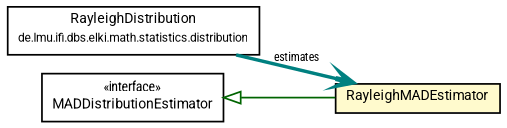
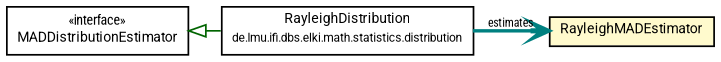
  digraph {
    fontname="Roboto Condensed"
    nodesep=0.15
    rankdir=LR
    ranksep=0.25
    node [fontcolor=black fontname="Roboto Condensed" fontsize=8 margin=0 shape=plaintext]
    edge [fontname="Roboto Condensed" fontsize=7 labelfontname=Roboto labelfontsize=7]
    n1 [height=0 label=<<table title="de.lmu.ifi.dbs.elki.math.statistics.distribution.estimator.RayleighMADEstimator" border="0" cellborder="1" cellspacing="0" cellpadding="2" bgcolor="lemonChiffon" href="RayleighMADEstimator.html" target="_parent"> 		<tr><td><table border="0" cellspacing="0" cellpadding="1"> 		<tr><td align="center" balign="center"> <font face="Roboto">RayleighMADEstimator</font> </td></tr> 		</table></td></tr> 		</table>> width=0]
    n2 [height=0 label=<<table title="de.lmu.ifi.dbs.elki.math.statistics.distribution.RayleighDistribution" border="0" cellborder="1" cellspacing="0" cellpadding="2" href="../RayleighDistribution.html" target="_parent"> 		<tr><td><table border="0" cellspacing="0" cellpadding="1"> 		<tr><td align="center" balign="center"> <font face="Roboto">RayleighDistribution</font> </td></tr> 		<tr><td align="center" balign="center"> <font face="Roboto" point-size="7.0">de.lmu.ifi.dbs.elki.math.statistics.distribution</font> </td></tr> 		</table></td></tr> 		</table>> width=0]
    n3 [height=0 label=<<table title="de.lmu.ifi.dbs.elki.math.statistics.distribution.estimator.MADDistributionEstimator" border="0" cellborder="1" cellspacing="0" cellpadding="2" href="MADDistributionEstimator.html" target="_parent"> 		<tr><td><table border="0" cellspacing="0" cellpadding="1"> 		<tr><td align="center" balign="center"> &#171;interface&#187; </td></tr> 		<tr><td align="center" balign="center"> <font face="Roboto">MADDistributionEstimator</font> </td></tr> 		</table></td></tr> 		</table>> width=0]
    n2 -> n1 [arrowhead=open color=teal label=estimates style=bold weight=1]
-   n3 -> n1 [arrowtail=empty color=darkgreen dir=back style=solid weight=9]
+   n3 -> n2 [arrowtail=empty color=darkgreen dir=back style=solid weight=9]
  }
